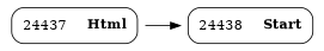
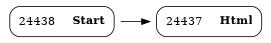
  digraph {
    rankdir=LR
    node [shape=none]
    n1 [label=<<TABLE border='1' cellspacing='0' cellpadding='10' style='rounded' ><TR><TD border='0'>24437</TD><TD border='0'><B>Html</B></TD></TR></TABLE>>]
    n2 [label=<<TABLE border='1' cellspacing='0' cellpadding='10' style='rounded' ><TR><TD border='0'>24438</TD><TD border='0'><B>Start</B></TD></TR></TABLE>>]
-   n1 -> n2 [weight=2]
+   n2 -> n1 [weight=2]
  }
